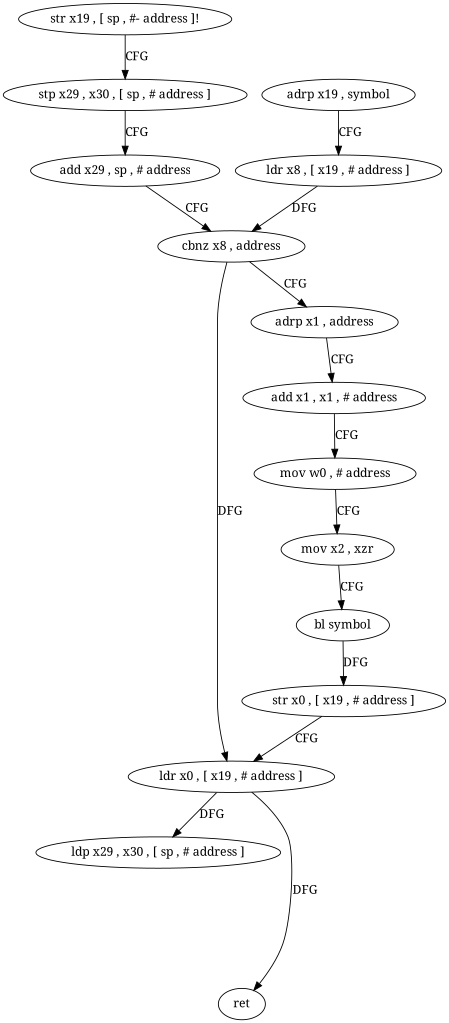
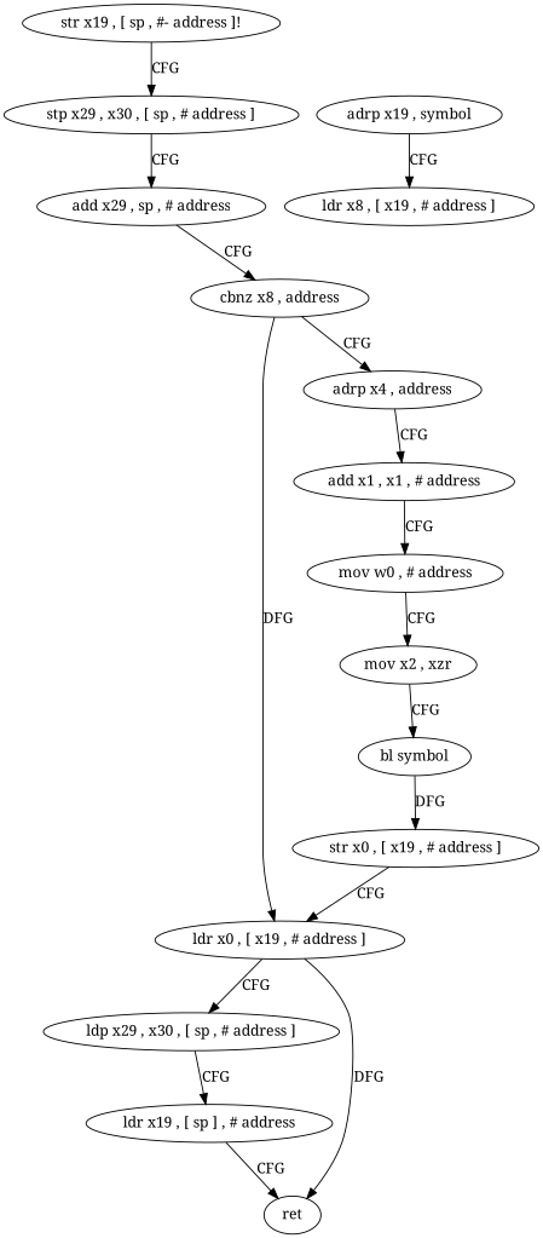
  digraph {
    fontname="Noto Serif"
    node [fontname="Noto Serif"]
    edge [fontname="Noto Serif"]
    n1 [label="str x19 , [ sp , #- address ]!"]
    n2 [label="stp x29 , x30 , [ sp , # address ]"]
    n3 [label="add x29 , sp , # address"]
    n4 [label="cbnz x8 , address"]
    n5 [label="adrp x19 , symbol"]
    n6 [label="ldr x8 , [ x19 , # address ]"]
    n7 [label="ldr x0 , [ x19 , # address ]"]
-   n8 [label="adrp x1 , address"]
+   n8 [label="adrp x4 , address"]
    n9 [label="ldp x29 , x30 , [ sp , # address ]"]
    n10 [label=ret]
    n11 [label="add x1 , x1 , # address"]
+   n12 [label="ldr x19 , [ sp ] , # address"]
    n13 [label="mov w0 , # address"]
    n14 [label="mov x2 , xzr"]
    n15 [label="bl symbol"]
    n16 [label="str x0 , [ x19 , # address ]"]
    n1 -> n2 [label=CFG]
    n2 -> n3 [label=CFG]
    n3 -> n4 [label=CFG]
    n4 -> n7 [label=DFG]
    n4 -> n8 [label=CFG]
    n5 -> n6 [label=CFG]
-   n6 -> n4 [label=DFG]
-   n7 -> n9 [label=DFG]
+   n7 -> n9 [label=CFG]
    n7 -> n10 [label=DFG]
    n8 -> n11 [label=CFG]
+   n9 -> n12 [label=CFG]
    n11 -> n13 [label=CFG]
+   n12 -> n10 [label=CFG]
    n13 -> n14 [label=CFG]
    n14 -> n15 [label=CFG]
    n15 -> n16 [label=DFG]
    n16 -> n7 [label=CFG]
  }
